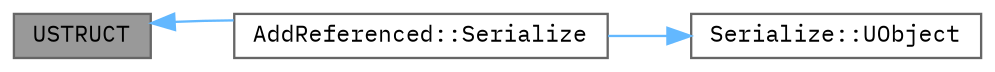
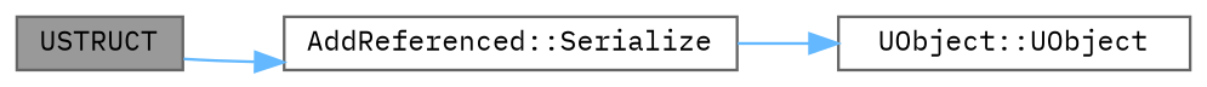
  digraph {
    fontname="IBM Plex Mono"
    rankdir=LR
    node [color=grey40 fillcolor=white fontname="IBM Plex Mono" fontsize=10 shape=box style=filled]
    edge [color=steelblue1 fontname="IBM Plex Mono" fontsize=10 labelfontname=Helvetica labelfontsize=10 style=solid]
    n1 [color=gray40 fillcolor=grey60 fontcolor=black height=0.2 label=USTRUCT width=0.4]
    n2 [height=0.2 label="AddReferenced::Serialize" width=0.4]
-   n3 [height=0.2 label="Serialize::UObject" width=0.4]
-   n2 -> n1
+   n3 [height=0.2 label="UObject::UObject" width=0.4]
+   n1 -> n2
    n2 -> n3
  }
